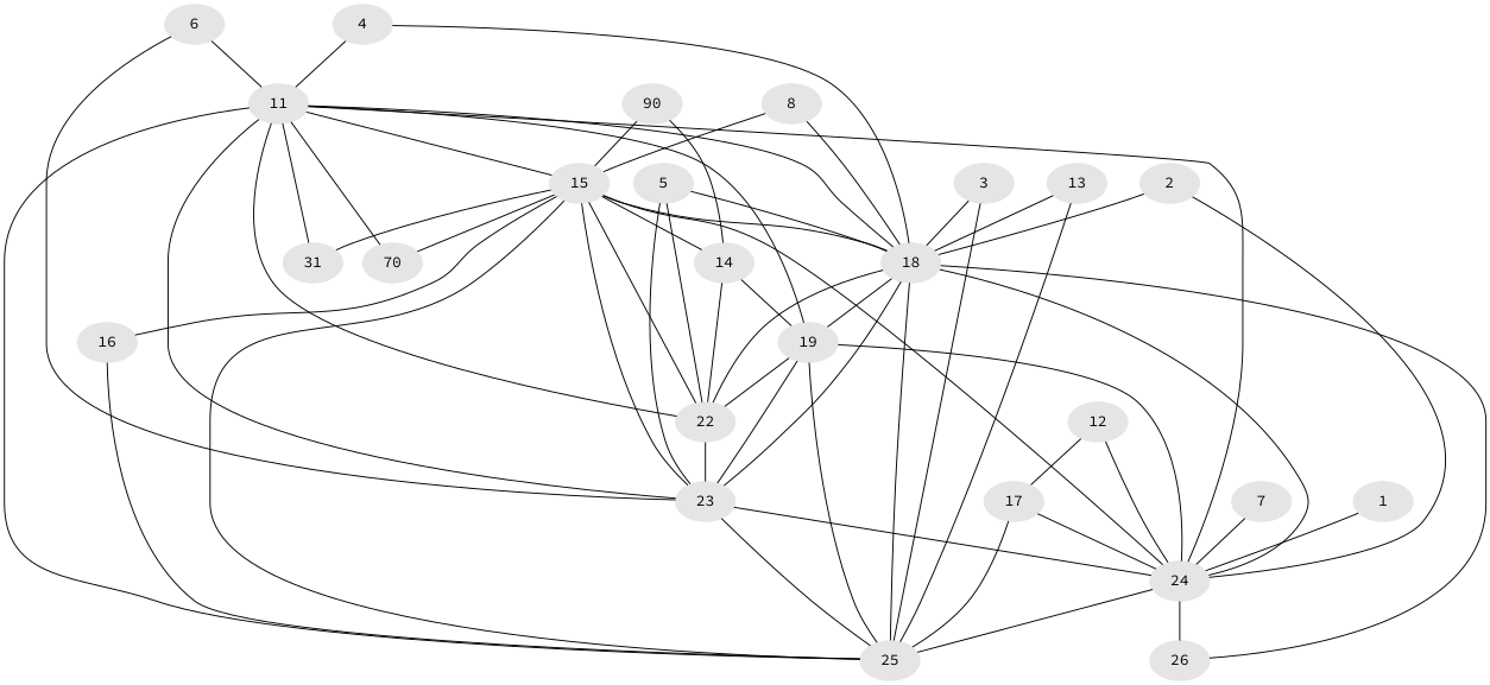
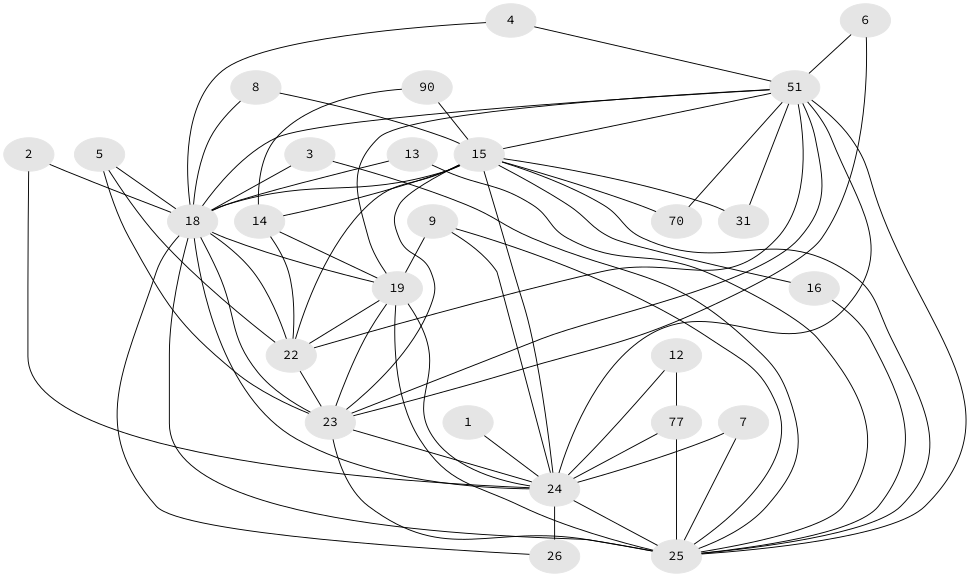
  graph {
    fontname="Source Code Pro"
    node [color=gray90 fontname="Source Code Pro" style=filled]
    edge [fontname="Source Code Pro" weight=1.0]
    1
    24
    18
    25
    22
    23
    19
    26
    2
    3
    4
-   11
+   11 [label=51]
    15
    n14 [label=70]
    n15 [label=31]
    5
    6
    7
    8
    14
    16
+   9
    n23 [label=90]
    12
-   17
+   17 [label=77]
    13
    1 -- 24
    24 -- 25
    24 -- 26 [weight=2.0]
    18 -- 24
    18 -- 25
    18 -- 22 [weight=5.0]
    18 -- 23
    18 -- 19
    18 -- 26
    22 -- 23 [weight=5.0]
    23 -- 24
    23 -- 25 [weight=2.0]
    19 -- 24
    19 -- 25
    19 -- 22 [weight=6.0]
    19 -- 23
    2 -- 24
    2 -- 18
    3 -- 18
    3 -- 25
    4 -- 18
    4 -- 11
    11 -- 24 [weight=2.0]
    11 -- 18
    11 -- 25
    11 -- 22 [weight=5.0]
    11 -- 23
    11 -- 19
    11 -- 15
    11 -- n14
    11 -- n15
    15 -- 24 [weight=2.0]
    15 -- 18
    15 -- 25
    15 -- 22 [weight=4.0]
    15 -- 23 [weight=2.0]
    15 -- n14
    15 -- n15
    15 -- 14
    15 -- 16
    5 -- 18 [weight=2.0]
    5 -- 22
    5 -- 23
    6 -- 23
    6 -- 11
    7 -- 24
+   7 -- 25
    8 -- 18
    8 -- 15
    14 -- 22 [weight=2.0]
    14 -- 19 [weight=2.0]
    16 -- 25
+   9 -- 24
+   9 -- 25
+   9 -- 19
    n23 -- 15
    n23 -- 14
    12 -- 24
    12 -- 17
    17 -- 24
    17 -- 25 [weight=4.0]
    13 -- 18
    13 -- 25
  }
